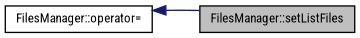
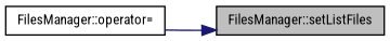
  digraph {
    rankdir=RL
    fontname="Roboto Condensed"
    node [color=black fontname="Roboto Condensed" fontsize=10 shape=record style=filled]
    n1 [fillcolor=grey75 fontcolor=black height=0.2 label="FilesManager::setListFiles" width=0.4]
    n2 [fillcolor=white height=0.2 label="FilesManager::operator=" width=0.4]
-   n2 -> n1 [color=midnightblue dir=back fontname="Roboto Condensed" fontsize=10 labelfontname=Helvetica labelfontsize=10 style=solid]
+   n1 -> n2 [color=midnightblue dir=back fontname="Roboto Condensed" fontsize=10 labelfontname=Helvetica labelfontsize=10 style=solid]
  }
